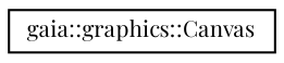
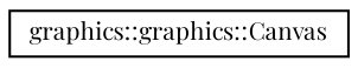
  digraph {
    rankdir=LR
    fontname="Playfair Display"
-   n1 [color=black fillcolor=white fontname="Playfair Display" fontsize=10 height=0.2 label="gaia::graphics::Canvas" shape=record style=filled width=0.4]
+   n1 [color=black fillcolor=white fontname="Playfair Display" fontsize=10 height=0.2 label="graphics::graphics::Canvas" shape=record style=filled width=0.4]
  }
